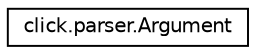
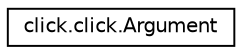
  digraph {
    rankdir=LR
-   n1 [color=black fillcolor=white fontname=Helvetica fontsize=10 height=0.2 label="click.parser.Argument" shape=record style=filled width=0.4]
+   n1 [color=black fillcolor=white fontname=Helvetica fontsize=10 height=0.2 label="click.click.Argument" shape=record style=filled width=0.4]
  }
